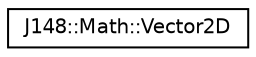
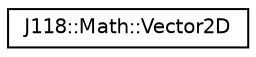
  digraph {
    rankdir=TB
-   n1 [color=black fillcolor=white fontname=Helvetica fontsize=10 height=0.2 label="J148::Math::Vector2D" shape=record style=filled width=0.4]
+   n1 [color=black fillcolor=white fontname=Helvetica fontsize=10 height=0.2 label="J118::Math::Vector2D" shape=record style=filled width=0.4]
  }
